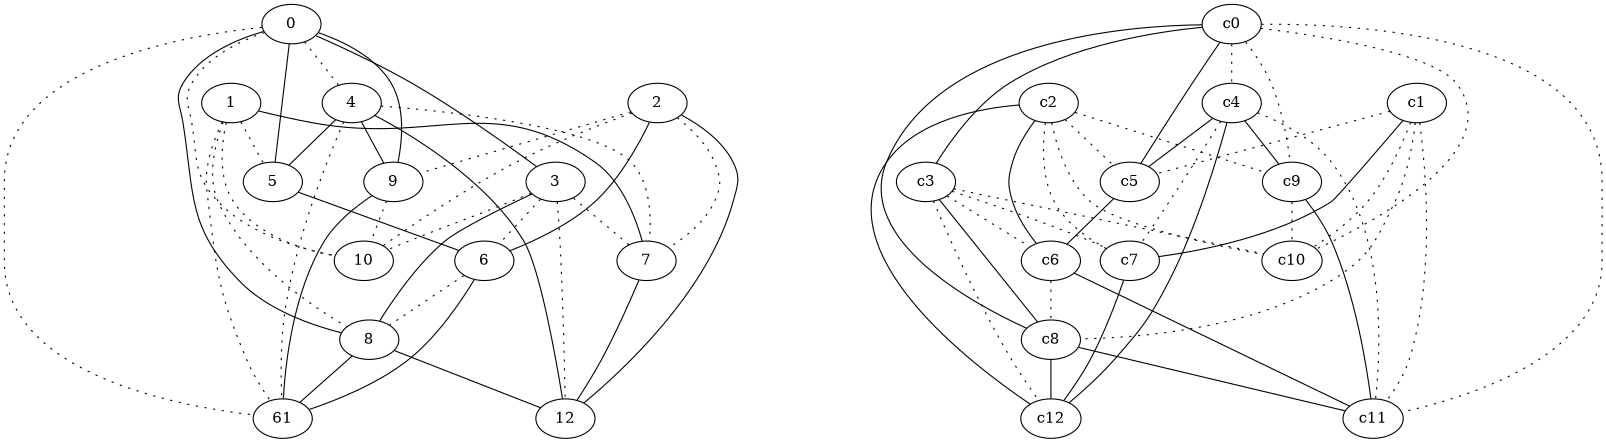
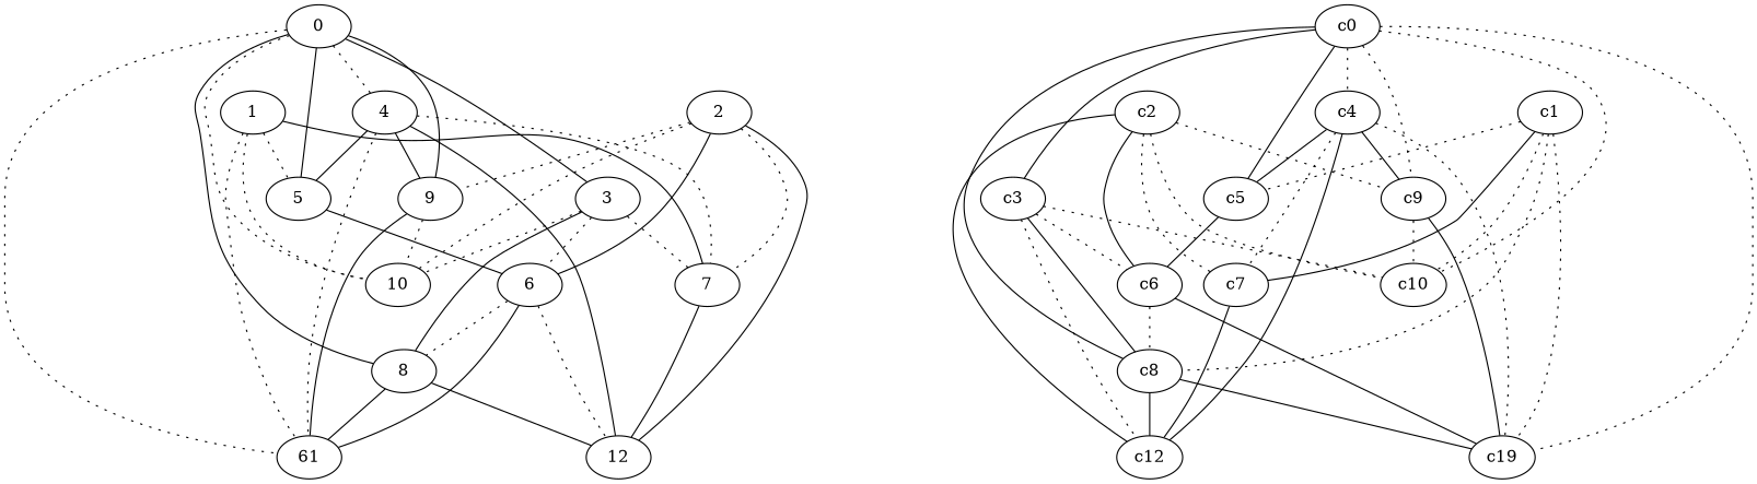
  graph {
    edge [style=dotted]
    n1 [label=0]
    n2 [label=3]
    n3 [label=4]
    n4 [label=5]
    n5 [label=8]
    n6 [label=9]
    n7 [label=10]
    n8 [label=61]
    n9 [label=7]
    n10 [label=6]
    n11 [label=12]
    n12 [label=1]
    n13 [label=2]
    c0
    c3
    c4
    c5
    c8
    c9
    c10
-   c11
+   c11 [label=c19]
    c7
    c6
    c12
    c1
    c2
    n1 -- n2 [style=""]
    n1 -- n3
    n1 -- n4 [style=""]
    n1 -- n5 [style=""]
    n1 -- n6 [style=solid]
    n1 -- n7
    n1 -- n8
    n2 -- n5 [style=""]
    n2 -- n7
    n2 -- n9
    n2 -- n10
-   n2 -- n11
+   n10 -- n11
    n3 -- n4 [style=""]
    n3 -- n6 [style=""]
    n3 -- n8
    n3 -- n9
    n3 -- n11 [style=""]
    n4 -- n10 [style=""]
    n5 -- n8 [style=""]
    n5 -- n11 [style=""]
    n6 -- n7
    n6 -- n8 [style=""]
    n9 -- n11 [style=""]
    n10 -- n5
    n10 -- n8 [style=""]
    n12 -- n4
-   n12 -- n5
    n12 -- n7
    n12 -- n8
    n12 -- n9 [style=""]
    n13 -- n6
    n13 -- n7
    n13 -- n9
    n13 -- n10 [style=""]
    n13 -- n11 [style=""]
    c0 -- c3 [style=""]
    c0 -- c4
    c0 -- c5 [style=""]
    c0 -- c8 [style=""]
    c0 -- c9
    c0 -- c10
    c0 -- c11
    c3 -- c8 [style=""]
    c3 -- c10
-   c3 -- c7
    c3 -- c6
    c3 -- c12
    c4 -- c5 [style=""]
    c4 -- c9 [style=""]
    c4 -- c11
    c4 -- c7
    c4 -- c12 [style=""]
    c5 -- c6 [style=""]
    c8 -- c11 [style=""]
    c8 -- c12 [style=""]
    c9 -- c10
    c9 -- c11 [style=""]
    c7 -- c12 [style=""]
    c6 -- c8
    c6 -- c11 [style=""]
    c1 -- c5
    c1 -- c8
    c1 -- c10
    c1 -- c11
    c1 -- c7 [style=""]
-   c2 -- c5
    c2 -- c9
    c2 -- c10
    c2 -- c7
    c2 -- c6 [style=""]
    c2 -- c12 [style=""]
  }
